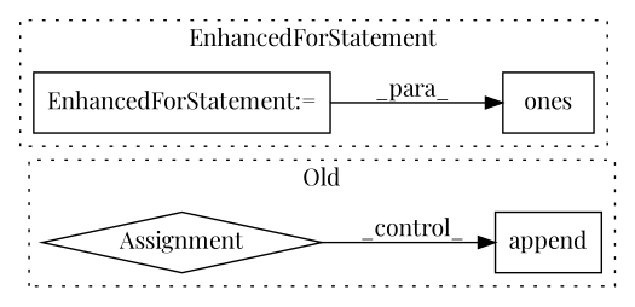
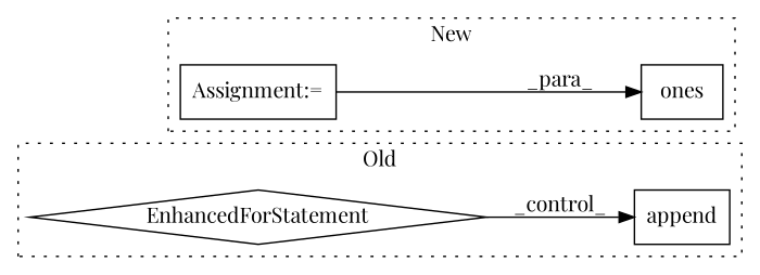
  digraph {
    fontname="Playfair Display"
    rankdir=LR
    node [a=32 fontname="Playfair Display" shape=box]
    edge [fontname="Playfair Display"]
    n1 [l="7,1" label=append s="5968,5976"]
-   n2 [a=70 l="69,2" label=Assignment s="5741,5833" shape=diamond]
+   n2 [a=70 l="69,2" label=EnhancedForStatement s="5741,5833" shape=diamond]
    n3 [l="5,1" label=ones s="5779,5794"]
-   n4 [a=7 l=1 label="EnhancedForStatement:=" s=5749]
+   n4 [a=7 l=1 label="Assignment:=" s=5749]
    subgraph cluster_1 {
      label=Old
      style=dotted
      n1
      n2
    }
    subgraph cluster_2 {
-     label=EnhancedForStatement
+     label=New
      style=dotted
      n3
      n4
    }
    n2 -> n1 [label=_control_]
    n4 -> n3 [label=_para_]
  }
